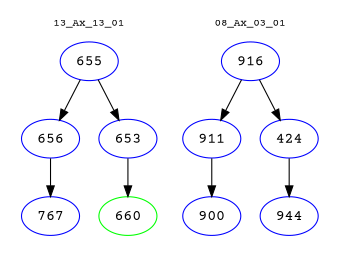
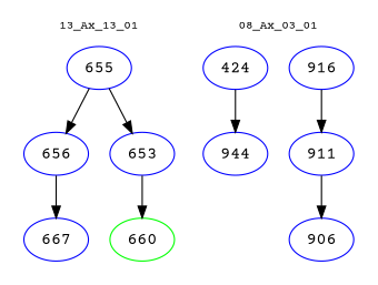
  digraph {
    fontname="Courier Prime"
    node [color=blue fontname="Courier Prime"]
    edge [color=black fontname="Courier Prime"]
    n1 [label=655]
    n2 [label=656]
    n3 [label=653]
-   n4 [label=767]
+   n4 [label=667]
    n5 [color=green label=660]
    n6 [label=916]
    n7 [label=911]
    n8 [label=424]
-   n9 [label=900]
+   n9 [label=906]
    n10 [label=944]
    subgraph cluster_1 {
      color=white
      fontsize=10
      label="13_Ax_13_01"
      n1
      n2
      n3
      n4
      n5
    }
    subgraph cluster_2 {
      color=white
      fontsize=10
      label="08_Ax_03_01"
      n6
      n7
      n8
      n9
      n10
    }
    n1 -> n2
    n1 -> n3
    n2 -> n4
    n3 -> n5
    n6 -> n7
-   n6 -> n8
    n7 -> n9
    n8 -> n10
  }
